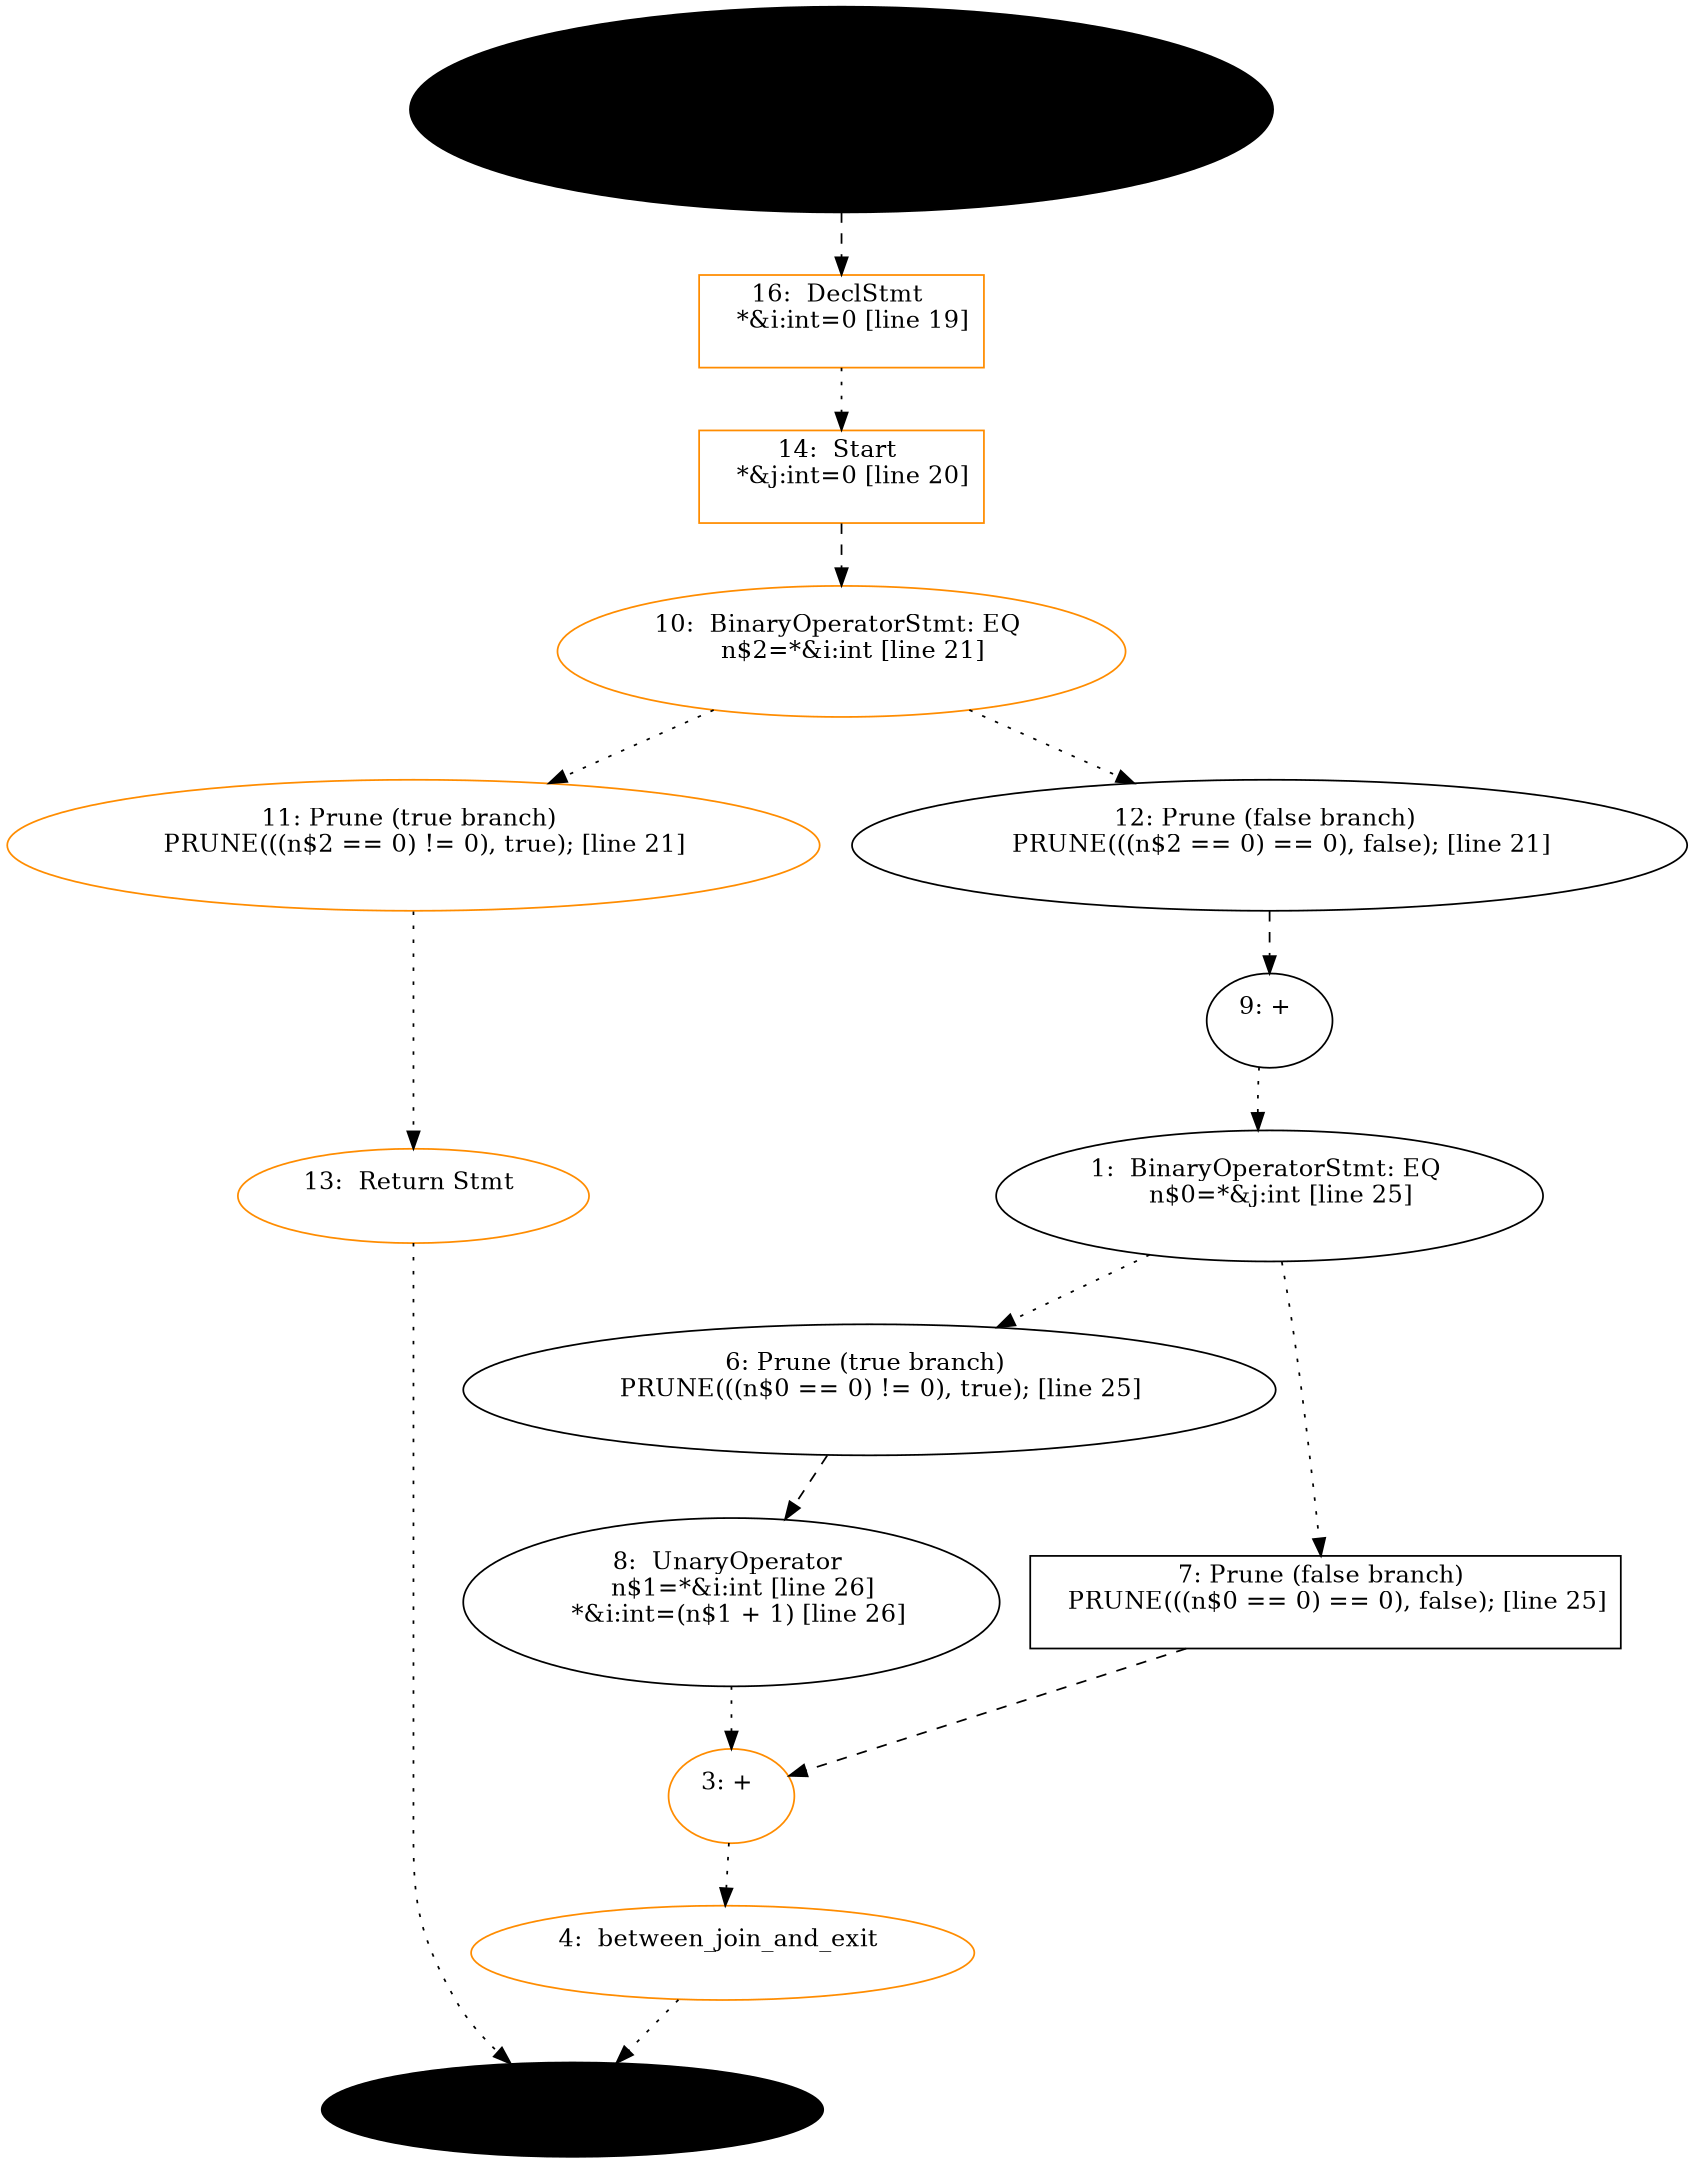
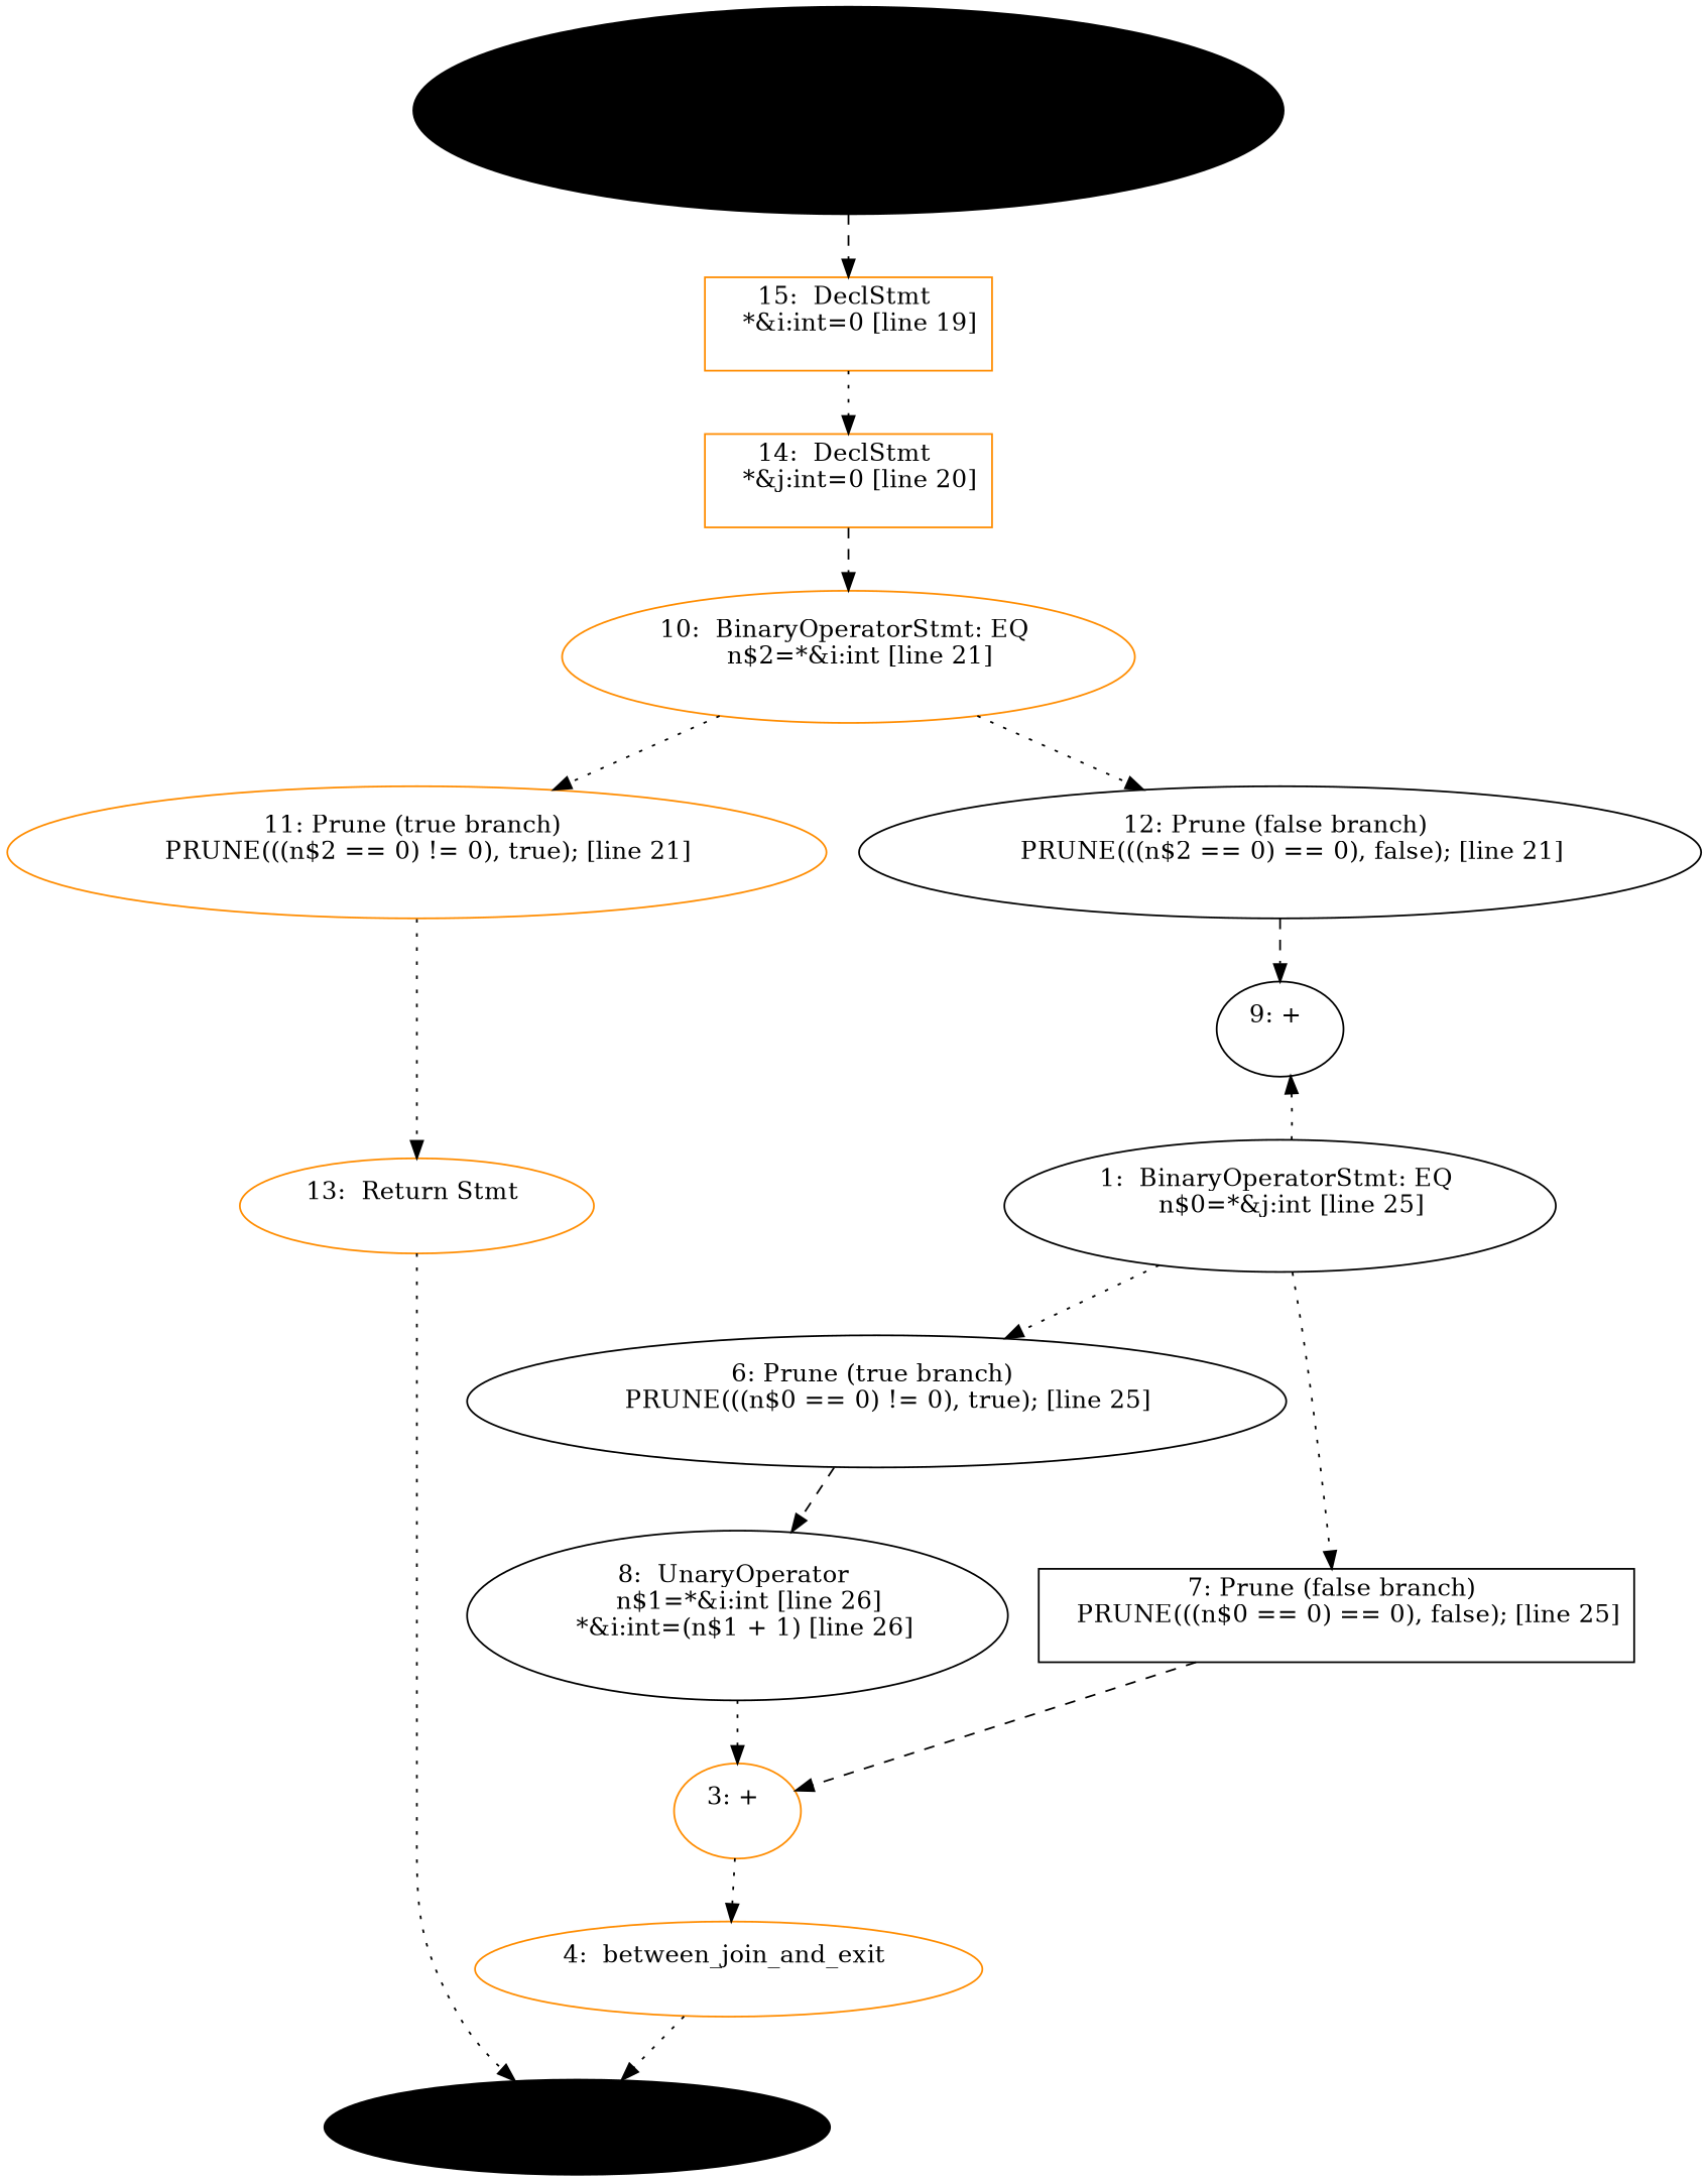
  digraph {
    node [color=black shape=ellipse]
    edge [style=dotted]
    n1 [label="1: Start MyClass_aMethod\nFormals:  self:MyClass*\nLocals:  j:int i:int \n   DECLARE_LOCALS(&return,&j,&i); [line 18]\n " style=filled]
-   n2 [color=darkorange label="16:  DeclStmt \n   *&i:int=0 [line 19]\n " shape=box]
-   n3 [color=darkorange label="14:  Start \n   *&j:int=0 [line 20]\n " shape=box]
+   n2 [color=darkorange label="15:  DeclStmt \n   *&i:int=0 [line 19]\n " shape=box]
+   n3 [color=darkorange label="14:  DeclStmt \n   *&j:int=0 [line 20]\n " shape=box]
    n4 [color=darkorange label="10:  BinaryOperatorStmt: EQ \n   n$2=*&i:int [line 21]\n "]
    n5 [label="2: Exit MyClass_aMethod \n  " style=filled]
    n6 [color=darkorange label="3: + \n  "]
    n7 [color=darkorange label="4:  between_join_and_exit \n  "]
    n8 [label="1:  BinaryOperatorStmt: EQ \n   n$0=*&j:int [line 25]\n "]
    n9 [label="6: Prune (true branch) \n   PRUNE(((n$0 == 0) != 0), true); [line 25]\n "]
    n10 [label="7: Prune (false branch) \n   PRUNE(((n$0 == 0) == 0), false); [line 25]\n " shape=box]
    n11 [label="8:  UnaryOperator \n   n$1=*&i:int [line 26]\n  *&i:int=(n$1 + 1) [line 26]\n "]
    n12 [label="9: + \n  "]
    n13 [color=darkorange label="11: Prune (true branch) \n   PRUNE(((n$2 == 0) != 0), true); [line 21]\n "]
    n14 [label="12: Prune (false branch) \n   PRUNE(((n$2 == 0) == 0), false); [line 21]\n "]
    n15 [color=darkorange label="13:  Return Stmt \n  "]
    n1 -> n2 [style=dashed]
    n2 -> n3
    n3 -> n4 [style=dashed]
    n4 -> n13
    n4 -> n14
    n6 -> n7
    n7 -> n5
    n8 -> n9
    n8 -> n10
    n9 -> n11 [style=dashed]
    n10 -> n6 [style=dashed]
    n11 -> n6
-   n12 -> n8
+   n8 -> n12
    n13 -> n15
    n14 -> n12 [style=dashed]
    n15 -> n5
  }
